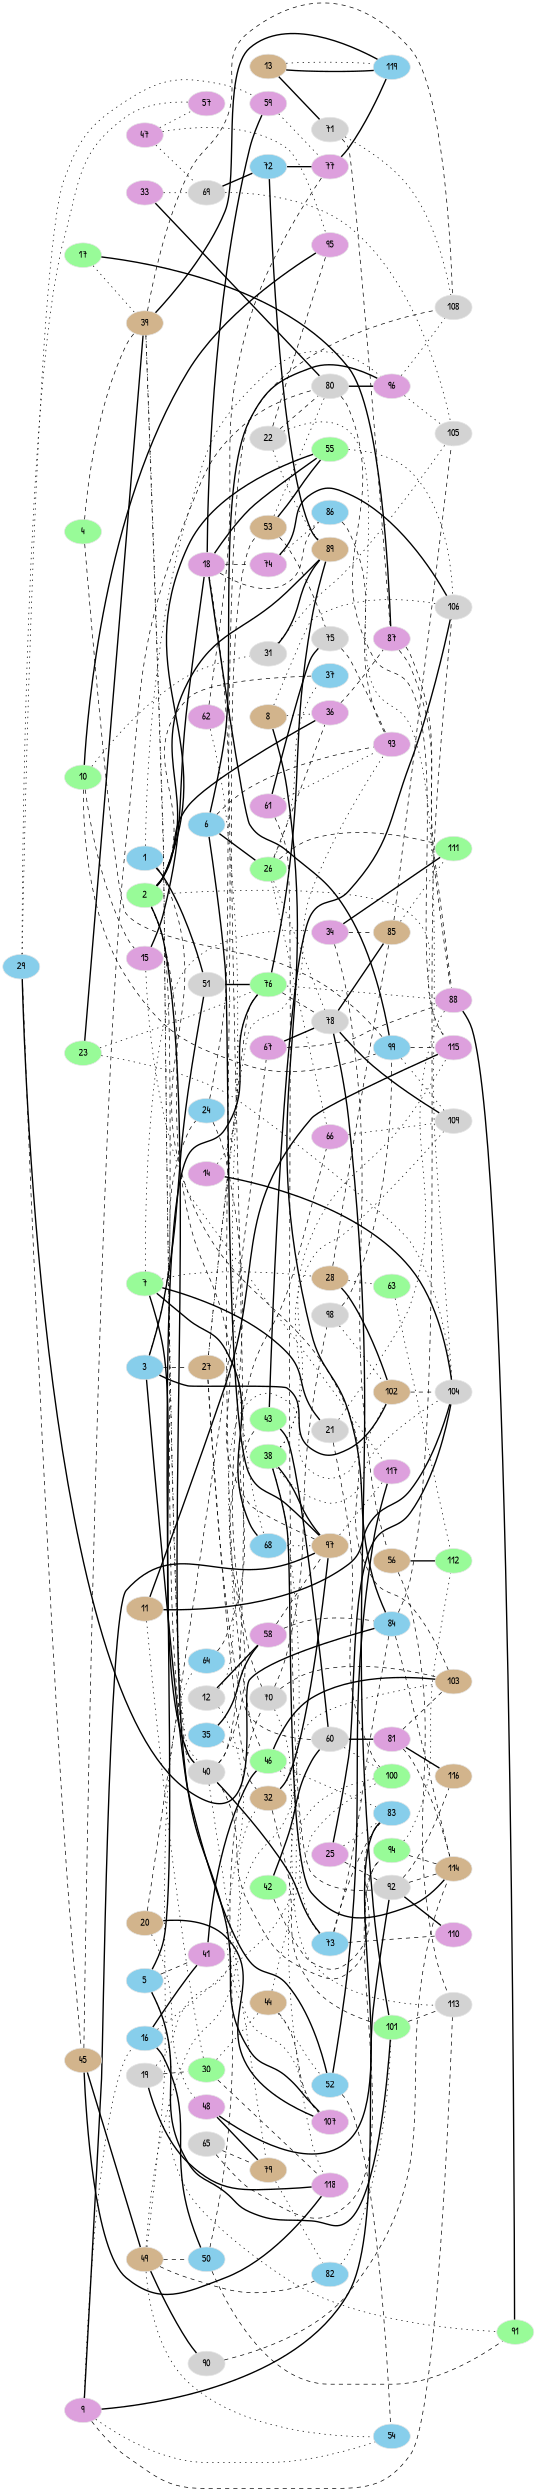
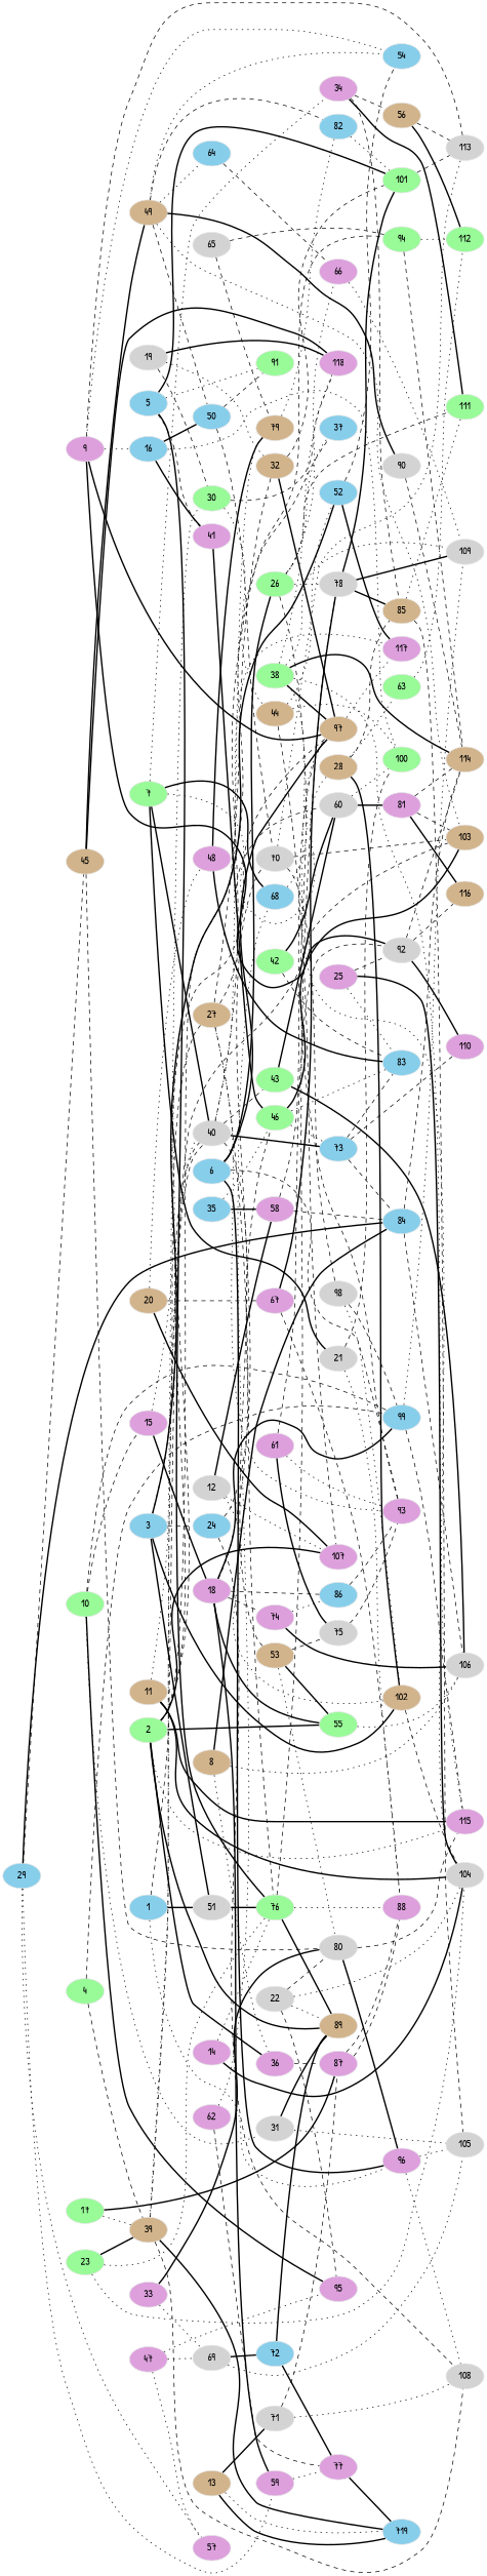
  graph {
    fontname="Patrick Hand"
    rankdir=LR
    node [color=gray90 fillcolor=plum fontname="Patrick Hand" style=filled]
    edge [fontname="Patrick Hand" style=dashed]
    1 [fillcolor=skyblue]
    51 [fillcolor=lightgrey]
    96
    103 [fillcolor=tan]
    76 [fillcolor=palegreen]
    108 [fillcolor=lightgrey]
    105 [fillcolor=lightgrey]
    2 [fillcolor=palegreen]
    36
    37 [fillcolor=skyblue]
    40 [fillcolor=lightgrey]
    55 [fillcolor=palegreen]
    89 [fillcolor=tan]
    97 [fillcolor=tan]
    107
    115
    87
    43 [fillcolor=palegreen]
    53 [fillcolor=tan]
    73 [fillcolor=skyblue]
    79 [fillcolor=tan]
    94 [fillcolor=palegreen]
    106 [fillcolor=lightgrey]
    117
    3 [fillcolor=skyblue]
    24 [fillcolor=skyblue]
    27 [fillcolor=tan]
    52 [fillcolor=skyblue]
    102 [fillcolor=tan]
    70 [fillcolor=lightgrey]
    93
    32 [fillcolor=tan]
    60 [fillcolor=lightgrey]
    54 [fillcolor=skyblue]
    104 [fillcolor=lightgrey]
    4 [fillcolor=palegreen]
    39 [fillcolor=tan]
    99 [fillcolor=skyblue]
-   119 [fillcolor=skyblue]
+   119 [fillcolor=skyblue label=719]
    109 [fillcolor=lightgrey]
    5 [fillcolor=skyblue]
    41
    91 [fillcolor=palegreen]
    101 [fillcolor=palegreen]
    46 [fillcolor=palegreen]
    88
    78 [fillcolor=lightgrey]
    113 [fillcolor=lightgrey]
    6 [fillcolor=skyblue]
    26 [fillcolor=palegreen]
    66
    111 [fillcolor=palegreen]
    7 [fillcolor=palegreen]
    21 [fillcolor=lightgrey]
    28 [fillcolor=tan]
    34
    68 [fillcolor=skyblue]
    100 [fillcolor=palegreen]
    63 [fillcolor=palegreen]
    85 [fillcolor=tan]
    56 [fillcolor=tan]
    8 [fillcolor=tan]
    84 [fillcolor=skyblue]
    114 [fillcolor=tan]
    9
    16 [fillcolor=skyblue]
    92 [fillcolor=lightgrey]
    50 [fillcolor=skyblue]
    110
    116 [fillcolor=tan]
    10 [fillcolor=palegreen]
    15
    31 [fillcolor=lightgrey]
    95
    18
    11 [fillcolor=tan]
    30 [fillcolor=palegreen]
    118
    44 [fillcolor=tan]
    12 [fillcolor=lightgrey]
    58
    13 [fillcolor=tan]
    71 [fillcolor=lightgrey]
    14
    59
    74
    86 [fillcolor=skyblue]
    17 [fillcolor=palegreen]
    83 [fillcolor=skyblue]
    77
    19 [fillcolor=lightgrey]
    20 [fillcolor=tan]
    48
    67
    22 [fillcolor=lightgrey]
    80 [fillcolor=lightgrey]
    23 [fillcolor=palegreen]
    98 [fillcolor=lightgrey]
    25
    81
    112 [fillcolor=palegreen]
    29 [fillcolor=skyblue]
    45 [fillcolor=tan]
    57
    49 [fillcolor=tan]
    33
    69 [fillcolor=lightgrey]
    72 [fillcolor=skyblue]
    35 [fillcolor=skyblue]
    38 [fillcolor=palegreen]
    75 [fillcolor=lightgrey]
    82 [fillcolor=skyblue]
    42 [fillcolor=palegreen]
    64 [fillcolor=skyblue]
    90 [fillcolor=lightgrey]
    47
    61
    62
    65 [fillcolor=lightgrey]
    1 -- 51 [style=bold]
    1 -- 96 [style=dotted]
    1 -- 103
    51 -- 76 [style=bold]
    96 -- 108 [style=dotted]
    96 -- 105 [style=dotted]
    76 -- 89 [style=bold]
    76 -- 88 [style=dotted]
    76 -- 78
    2 -- 36 [style=bold]
    2 -- 37
    2 -- 40
    2 -- 55 [style=bold]
    2 -- 89 [style=bold]
    2 -- 97
    2 -- 107 [style=bold]
    2 -- 115 [style=dotted]
    36 -- 87
    40 -- 43
    40 -- 53
    40 -- 73 [style=bold]
    40 -- 79 [style=dotted]
    40 -- 94
    55 -- 106 [style=dotted]
    97 -- 117 [style=dotted]
    87 -- 88
    87 -- 88
    43 -- 106 [style=bold]
    43 -- 60 [style=bold]
    53 -- 55 [style=bold]
    53 -- 80 [style=dotted]
    53 -- 75
    73 -- 84
    73 -- 110
    73 -- 83
    79 -- 82 [style=dotted]
    94 -- 114
    94 -- 112 [style=dotted]
    3 -- 51 [style=bold]
    3 -- 24
    3 -- 27
    3 -- 52 [style=bold]
    3 -- 102 [style=bold]
    24 -- 108
    24 -- 70
    27 -- 76
    27 -- 93 [style=dotted]
    27 -- 32
    27 -- 60
    52 -- 117 [style=bold]
    52 -- 54
    102 -- 104
    70 -- 103
    70 -- 113 [style=dotted]
    70 -- 98
    32 -- 97 [style=bold]
    32 -- 101
    60 -- 100 [style=dotted]
    60 -- 81 [style=bold]
    4 -- 39
    4 -- 99
    39 -- 108
    39 -- 40
    39 -- 40 [style=dotted]
    39 -- 119 [style=bold]
    99 -- 115
    99 -- 109 [style=dotted]
    5 -- 76 [style=bold]
    5 -- 41
    5 -- 91 [style=dotted]
    5 -- 101 [style=bold]
    41 -- 46 [style=bold]
    101 -- 113
    46 -- 103 [style=bold]
    46 -- 73 [style=dotted]
    46 -- 83 [style=dotted]
-   88 -- 91 [style=bold]
    78 -- 109 [style=bold]
    78 -- 101 [style=bold]
    78 -- 85 [style=bold]
    6 -- 96 [style=bold]
    6 -- 97 [style=bold]
    6 -- 93
    6 -- 26 [style=bold]
-   26 -- 36
+   26 -- 93
    26 -- 37 [style=dotted]
    26 -- 78 [style=dotted]
    26 -- 66 [style=dotted]
    26 -- 111
    66 -- 109 [style=dotted]
    7 -- 40 [style=bold]
    7 -- 21 [style=bold]
    7 -- 28 [style=dotted]
    7 -- 34 [style=dotted]
    7 -- 68 [style=bold]
    21 -- 88 [style=dotted]
    21 -- 100
    28 -- 102 [style=bold]
    28 -- 63 [style=dotted]
    28 -- 85
    34 -- 111 [style=bold]
    34 -- 85
    34 -- 56
    68 -- 97 [style=dotted]
    63 -- 112 [style=dotted]
    85 -- 105
    85 -- 111 [style=dotted]
    56 -- 113
    56 -- 112 [style=bold]
    8 -- 36 [style=dotted]
    8 -- 106 [style=dotted]
    8 -- 84 [style=bold]
    84 -- 106
    84 -- 114
    9 -- 97 [style=bold]
    9 -- 54 [style=dotted]
    9 -- 113
    9 -- 16 [style=dotted]
    9 -- 92 [style=bold]
    16 -- 41 [style=bold]
    16 -- 100 [style=dotted]
    16 -- 50 [style=bold]
    92 -- 114
    92 -- 110 [style=bold]
    92 -- 116
    50 -- 70
    50 -- 91
    10 -- 99
    10 -- 15
    10 -- 31 [style=dotted]
    10 -- 95 [style=bold]
    15 -- 117 [style=dotted]
    15 -- 18 [style=bold]
    31 -- 105 [style=dotted]
    31 -- 89 [style=bold]
    18 -- 55 [style=bold]
    18 -- 99 [style=bold]
    18 -- 46
    18 -- 59 [style=bold]
    18 -- 74
    18 -- 86
    11 -- 115 [style=bold]
    11 -- 104 [style=bold]
    11 -- 30 [style=dotted]
    30 -- 118
    30 -- 44 [style=dotted]
    44 -- 107
    44 -- 52 [style=dotted]
    44 -- 100 [style=dotted]
    12 -- 107 [style=dotted]
    12 -- 102 [style=dotted]
    12 -- 58 [style=bold]
    58 -- 97
    58 -- 84
    13 -- 119 [style=bold]
    13 -- 119 [style=dotted]
    13 -- 71 [style=bold]
    71 -- 108 [style=dotted]
    71 -- 87
    14 -- 76 [style=dotted]
    14 -- 104 [style=bold]
    59 -- 77 [style=dotted]
    74 -- 106 [style=bold]
    74 -- 86 [style=dotted]
    86 -- 93
    17 -- 87 [style=bold]
    17 -- 39 [style=dotted]
    77 -- 119 [style=bold]
    19 -- 32 [style=dotted]
    19 -- 30
    19 -- 118 [style=bold]
    20 -- 107 [style=bold]
    20 -- 48 [style=dotted]
    20 -- 67
    48 -- 79 [style=bold]
    48 -- 83 [style=bold]
    67 -- 88
    67 -- 78 [style=bold]
    22 -- 89 [style=dotted]
    22 -- 104 [style=dotted]
    22 -- 95
    22 -- 80
    80 -- 96 [style=bold]
    80 -- 115
    23 -- 76 [style=dotted]
    23 -- 104 [style=dotted]
    23 -- 39 [style=bold]
    98 -- 102 [style=dotted]
    98 -- 99
    25 -- 104 [style=bold]
    25 -- 92
    25 -- 83 [style=dotted]
    81 -- 103
    81 -- 114
    81 -- 116 [style=bold]
    29 -- 84 [style=bold]
    29 -- 59 [style=dotted]
    29 -- 45
    29 -- 57 [style=dotted]
    45 -- 118 [style=bold]
    45 -- 80
    45 -- 49 [style=bold]
    49 -- 103 [style=dotted]
    49 -- 54 [style=dotted]
    49 -- 50
    49 -- 82
    49 -- 64 [style=dotted]
    49 -- 90 [style=bold]
    33 -- 80 [style=bold]
    33 -- 69 [style=dotted]
    69 -- 105 [style=dotted]
    69 -- 72 [style=bold]
    72 -- 89 [style=bold]
    72 -- 77 [style=bold]
    35 -- 46 [style=dotted]
    35 -- 58 [style=bold]
    38 -- 97 [style=bold]
    38 -- 115 [style=dotted]
    38 -- 104 [style=dotted]
    38 -- 109 [style=dotted]
    38 -- 114 [style=bold]
    38 -- 118 [style=dotted]
    75 -- 93
    82 -- 101 [style=dotted]
    42 -- 60 [style=bold]
    42 -- 83
    64 -- 66
    90 -- 114
    47 -- 95 [style=dotted]
    47 -- 57 [style=dotted]
    47 -- 69 [style=dotted]
    61 -- 93 [style=dotted]
    61 -- 92
    61 -- 75 [style=bold]
    62 -- 68 [style=dotted]
    62 -- 77
    65 -- 79
    65 -- 94
  }
